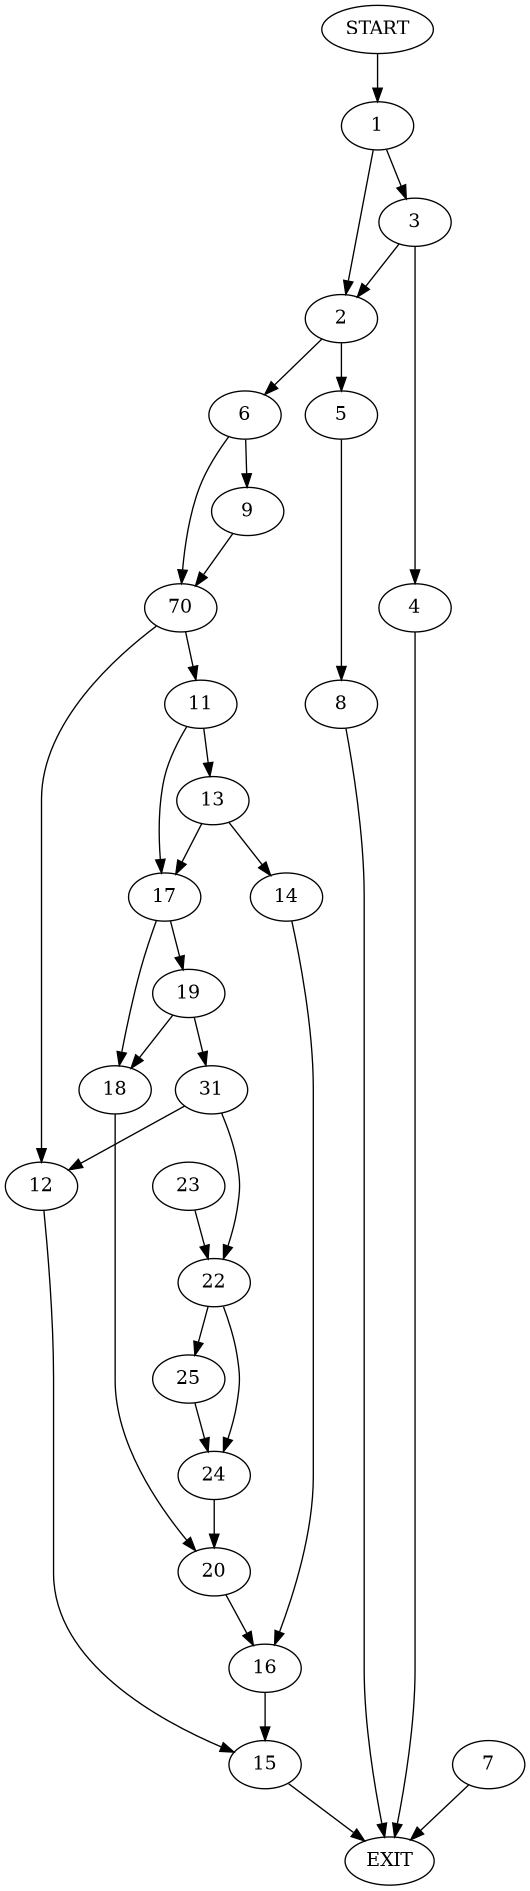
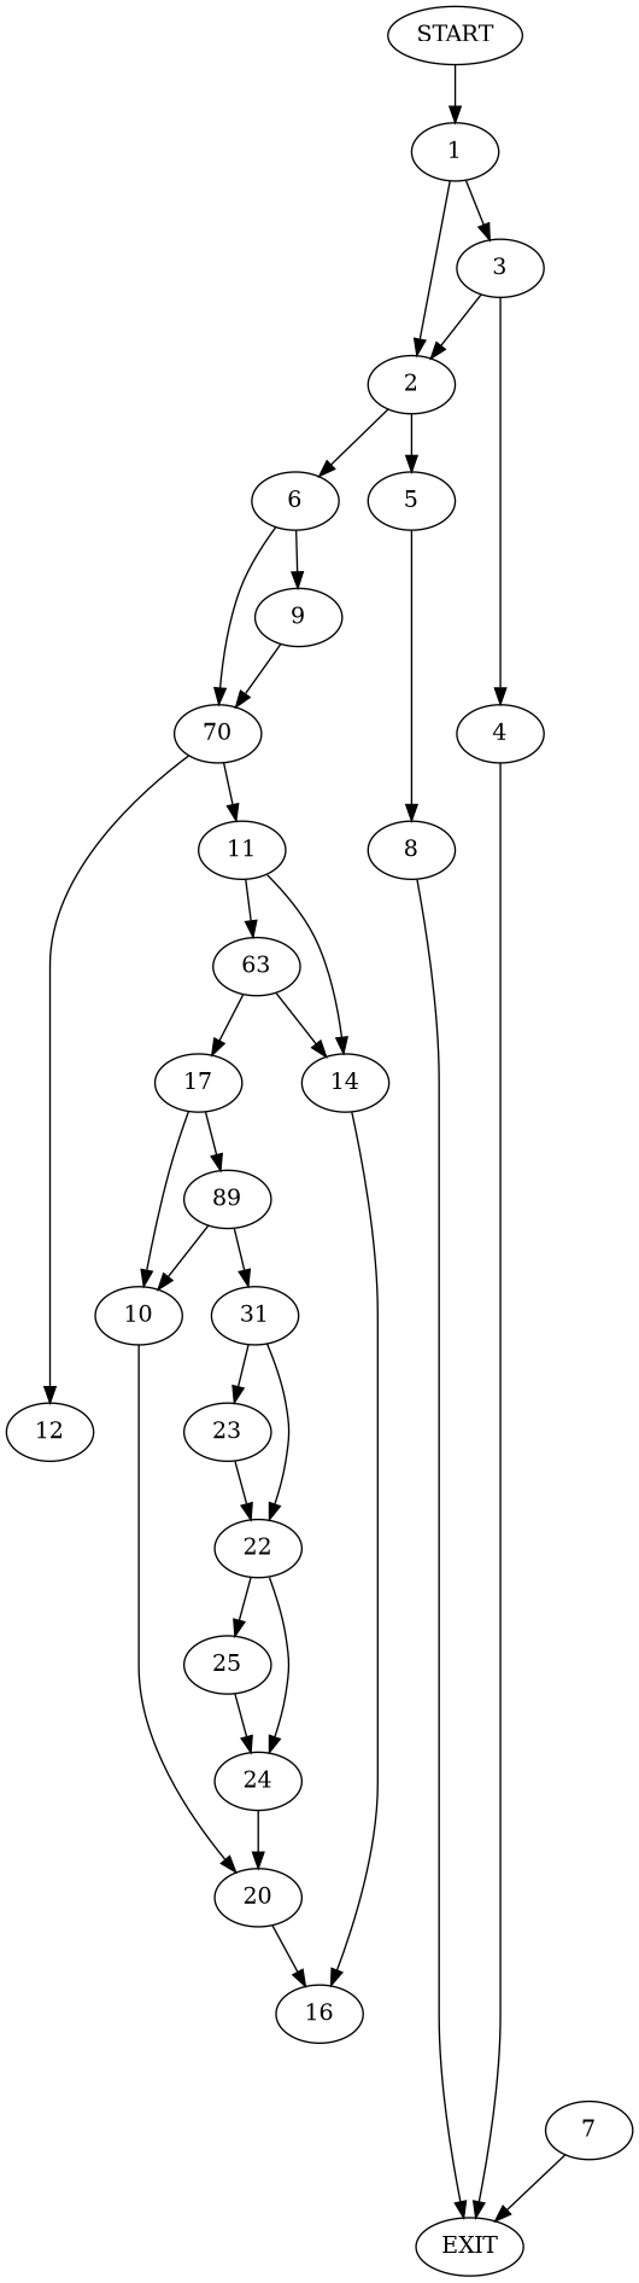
  digraph {
    n1 [label=START]
    1
    2
    3
    n5 [label=EXIT]
    5
    6
    4
    8
    9
    n11 [label=70]
    7
    11
    12
-   13
+   13 [label=63]
    14
-   15
    17
    16
-   18
-   19
+   18 [label=10]
+   19 [label=89]
    20
    n23 [label=31]
    22
    23
    24
    25
    n1 -> 1
    1 -> 2
    1 -> 3
    2 -> 5
    2 -> 6
    3 -> 2
    3 -> 4
    5 -> 8
    6 -> 9
    6 -> n11
    4 -> n5
    8 -> n5
    9 -> n11
    n11 -> 11
    n11 -> 12
    7 -> n5
    11 -> 13
-   11 -> 17
-   12 -> 15
+   11 -> 14
    13 -> 14
    13 -> 17
    14 -> 16
-   15 -> n5
    17 -> 18
    17 -> 19
-   16 -> 15
    18 -> 20
    19 -> 18
    19 -> n23
    20 -> 16
    n23 -> 22
-   n23 -> 12
+   n23 -> 23
    22 -> 24
    22 -> 25
    23 -> 22
    24 -> 20
    25 -> 24
  }
